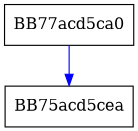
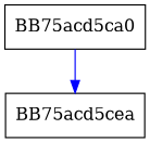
  digraph {
    splines=ortho
    node [shape=box]
-   BB75acd5ca0 [label=BB77acd5ca0]
+   BB75acd5ca0
    BB75acd5cea
    BB75acd5ca0 -> BB75acd5cea [color=blue]
  }
